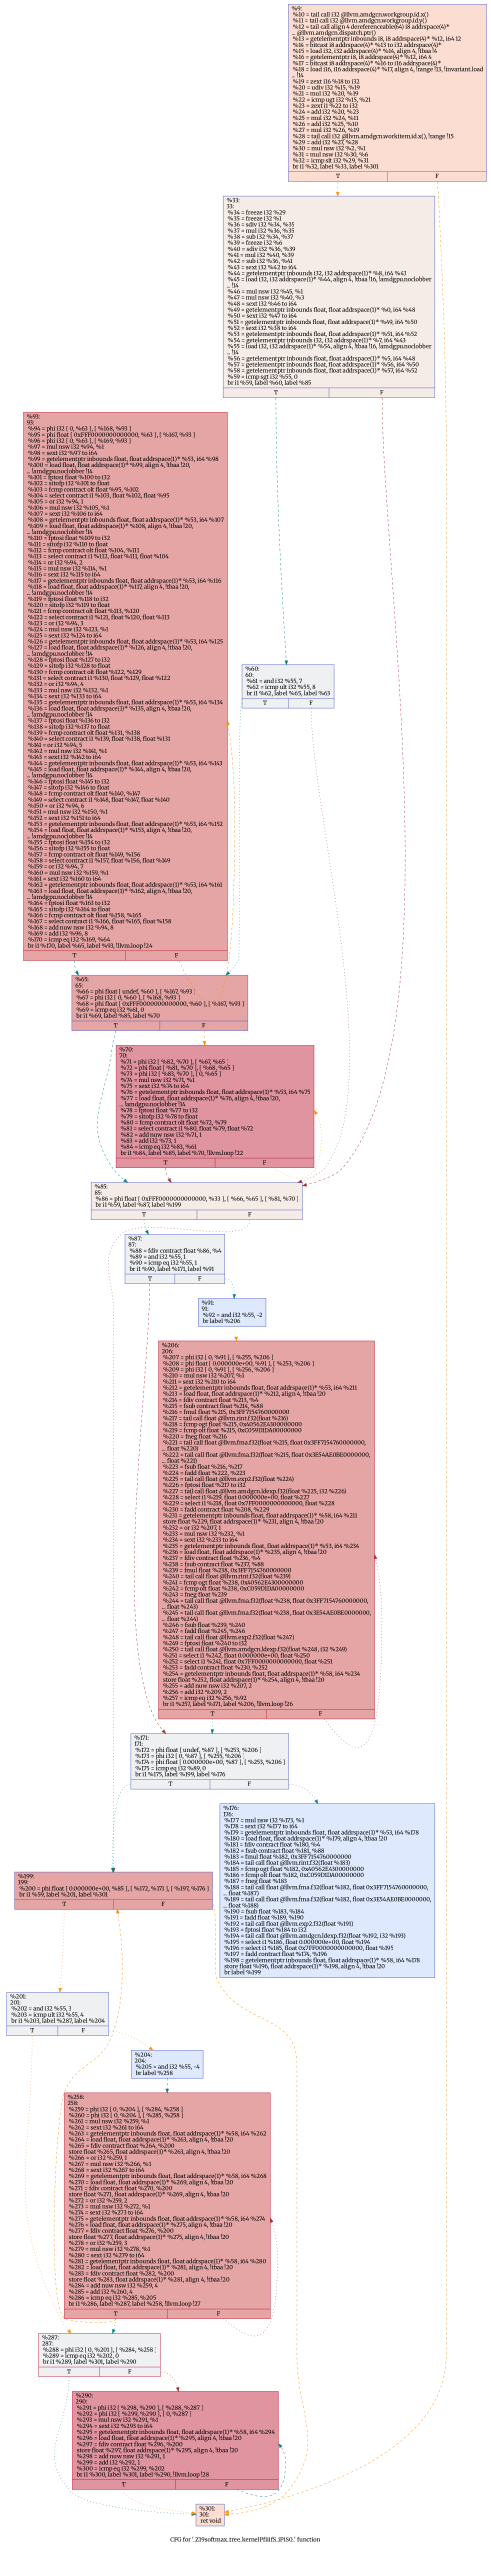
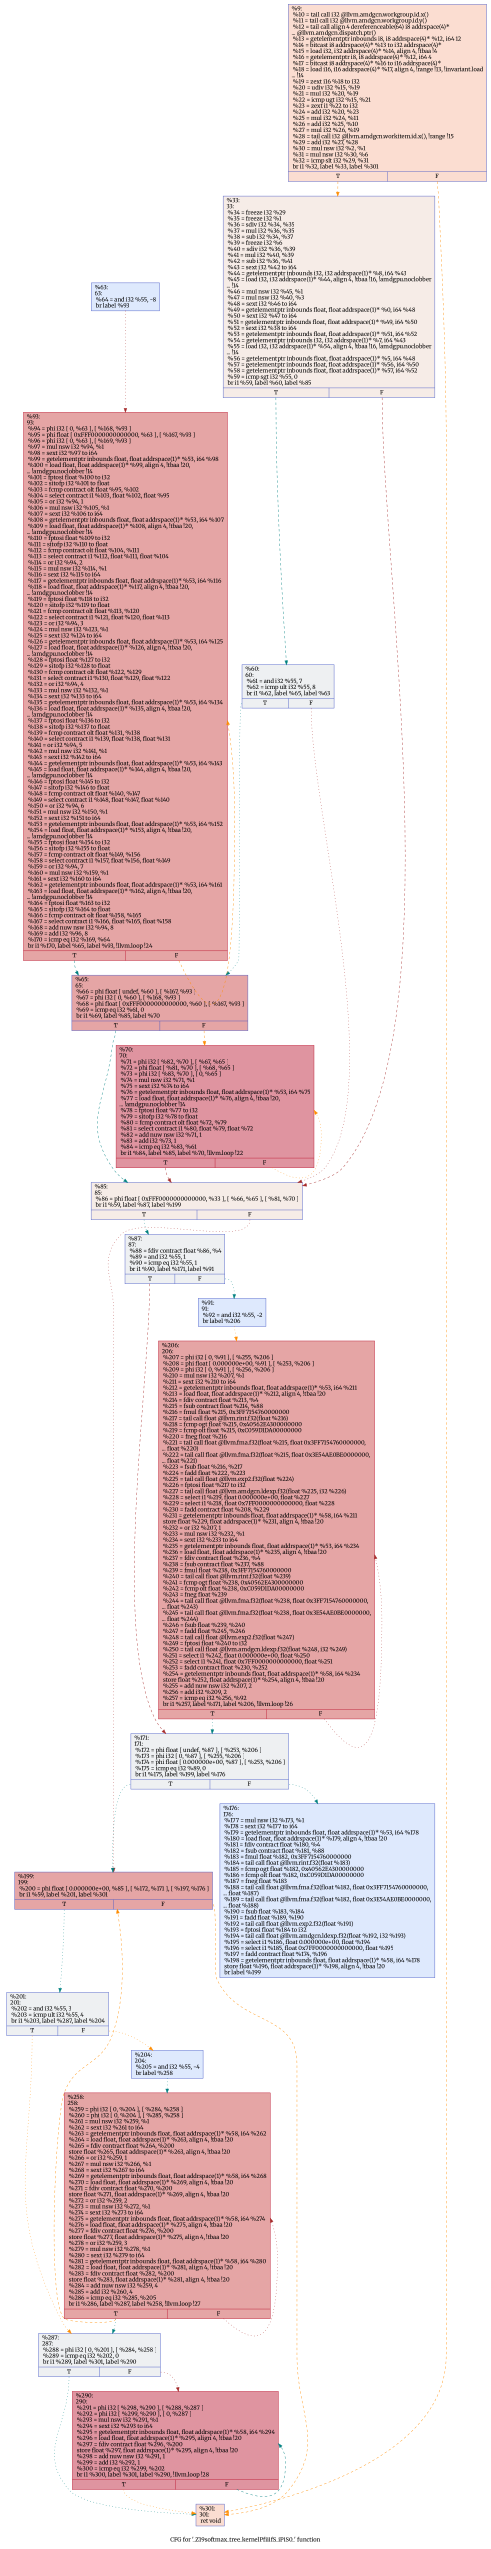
  digraph {
    fontname=Merriweather
    label="CFG for '_Z19softmax_tree_kernelPfiiifS_iPiS0_' function"
    node [color="#3d50c3ff" fillcolor="#d9dce170" fontname=Merriweather shape=record style=filled]
    edge [color=teal fontname=Merriweather style=dotted tailport=s0]
    n1 [fillcolor="#f7b39670" label="{%9:\l  %10 = tail call i32 @llvm.amdgcn.workgroup.id.x()\l  %11 = tail call i32 @llvm.amdgcn.workgroup.id.y()\l  %12 = tail call align 4 dereferenceable(64) i8 addrspace(4)*\l... @llvm.amdgcn.dispatch.ptr()\l  %13 = getelementptr inbounds i8, i8 addrspace(4)* %12, i64 12\l  %14 = bitcast i8 addrspace(4)* %13 to i32 addrspace(4)*\l  %15 = load i32, i32 addrspace(4)* %14, align 4, !tbaa !4\l  %16 = getelementptr i8, i8 addrspace(4)* %12, i64 4\l  %17 = bitcast i8 addrspace(4)* %16 to i16 addrspace(4)*\l  %18 = load i16, i16 addrspace(4)* %17, align 4, !range !13, !invariant.load\l... !14\l  %19 = zext i16 %18 to i32\l  %20 = udiv i32 %15, %19\l  %21 = mul i32 %20, %19\l  %22 = icmp ugt i32 %15, %21\l  %23 = zext i1 %22 to i32\l  %24 = add i32 %20, %23\l  %25 = mul i32 %24, %11\l  %26 = add i32 %25, %10\l  %27 = mul i32 %26, %19\l  %28 = tail call i32 @llvm.amdgcn.workitem.id.x(), !range !15\l  %29 = add i32 %27, %28\l  %30 = mul nsw i32 %2, %1\l  %31 = mul nsw i32 %30, %6\l  %32 = icmp slt i32 %29, %31\l  br i1 %32, label %33, label %301\l|{<s0>T|<s1>F}}"]
    n2 [fillcolor="#ead5c970" label="{%33:\l33:                                               \l  %34 = freeze i32 %29\l  %35 = freeze i32 %1\l  %36 = sdiv i32 %34, %35\l  %37 = mul i32 %36, %35\l  %38 = sub i32 %34, %37\l  %39 = freeze i32 %6\l  %40 = sdiv i32 %36, %39\l  %41 = mul i32 %40, %39\l  %42 = sub i32 %36, %41\l  %43 = sext i32 %42 to i64\l  %44 = getelementptr inbounds i32, i32 addrspace(1)* %8, i64 %43\l  %45 = load i32, i32 addrspace(1)* %44, align 4, !tbaa !16, !amdgpu.noclobber\l... !14\l  %46 = mul nsw i32 %45, %1\l  %47 = mul nsw i32 %40, %3\l  %48 = sext i32 %46 to i64\l  %49 = getelementptr inbounds float, float addrspace(1)* %0, i64 %48\l  %50 = sext i32 %47 to i64\l  %51 = getelementptr inbounds float, float addrspace(1)* %49, i64 %50\l  %52 = sext i32 %38 to i64\l  %53 = getelementptr inbounds float, float addrspace(1)* %51, i64 %52\l  %54 = getelementptr inbounds i32, i32 addrspace(1)* %7, i64 %43\l  %55 = load i32, i32 addrspace(1)* %54, align 4, !tbaa !16, !amdgpu.noclobber\l... !14\l  %56 = getelementptr inbounds float, float addrspace(1)* %5, i64 %48\l  %57 = getelementptr inbounds float, float addrspace(1)* %56, i64 %50\l  %58 = getelementptr inbounds float, float addrspace(1)* %57, i64 %52\l  %59 = icmp sgt i32 %55, 0\l  br i1 %59, label %60, label %85\l|{<s0>T|<s1>F}}"]
    n3 [fillcolor="#f7b39670" label="{%301:\l301:                                              \l  ret void\l}"]
    n4 [label="{%60:\l60:                                               \l  %61 = and i32 %55, 7\l  %62 = icmp ult i32 %55, 8\l  br i1 %62, label %65, label %63\l|{<s0>T|<s1>F}}"]
    n5 [fillcolor="#ead5c970" label="{%85:\l85:                                               \l  %86 = phi float [ 0xFFF0000000000000, %33 ], [ %66, %65 ], [ %81, %70 ]\l  br i1 %59, label %87, label %199\l|{<s0>T|<s1>F}}"]
    n6 [fillcolor="#c5333470" label="{%65:\l65:                                               \l  %66 = phi float [ undef, %60 ], [ %167, %93 ]\l  %67 = phi i32 [ 0, %60 ], [ %168, %93 ]\l  %68 = phi float [ 0xFFF0000000000000, %60 ], [ %167, %93 ]\l  %69 = icmp eq i32 %61, 0\l  br i1 %69, label %85, label %70\l|{<s0>T|<s1>F}}"]
    n7 [label="{%87:\l87:                                               \l  %88 = fdiv contract float %86, %4\l  %89 = and i32 %55, 1\l  %90 = icmp eq i32 %55, 1\l  br i1 %90, label %171, label %91\l|{<s0>T|<s1>F}}"]
    n8 [fillcolor="#c5333470" label="{%199:\l199:                                              \l  %200 = phi float [ 0.000000e+00, %85 ], [ %172, %171 ], [ %197, %176 ]\l  br i1 %59, label %201, label %301\l|{<s0>T|<s1>F}}"]
    n9 [color="#b70d28ff" fillcolor="#b70d2870" label="{%70:\l70:                                               \l  %71 = phi i32 [ %82, %70 ], [ %67, %65 ]\l  %72 = phi float [ %81, %70 ], [ %68, %65 ]\l  %73 = phi i32 [ %83, %70 ], [ 0, %65 ]\l  %74 = mul nsw i32 %71, %1\l  %75 = sext i32 %74 to i64\l  %76 = getelementptr inbounds float, float addrspace(1)* %53, i64 %75\l  %77 = load float, float addrspace(1)* %76, align 4, !tbaa !20,\l... !amdgpu.noclobber !14\l  %78 = fptosi float %77 to i32\l  %79 = sitofp i32 %78 to float\l  %80 = fcmp contract olt float %72, %79\l  %81 = select contract i1 %80, float %79, float %72\l  %82 = add nuw nsw i32 %71, 1\l  %83 = add i32 %73, 1\l  %84 = icmp eq i32 %83, %61\l  br i1 %84, label %85, label %70, !llvm.loop !22\l|{<s0>T|<s1>F}}"]
+   n10 [fillcolor="#b5cdfa70" label="{%63:\l63:                                               \l  %64 = and i32 %55, -8\l  br label %93\l}"]
    n11 [color="#b70d28ff" fillcolor="#c5333470" label="{%93:\l93:                                               \l  %94 = phi i32 [ 0, %63 ], [ %168, %93 ]\l  %95 = phi float [ 0xFFF0000000000000, %63 ], [ %167, %93 ]\l  %96 = phi i32 [ 0, %63 ], [ %169, %93 ]\l  %97 = mul nsw i32 %94, %1\l  %98 = sext i32 %97 to i64\l  %99 = getelementptr inbounds float, float addrspace(1)* %53, i64 %98\l  %100 = load float, float addrspace(1)* %99, align 4, !tbaa !20,\l... !amdgpu.noclobber !14\l  %101 = fptosi float %100 to i32\l  %102 = sitofp i32 %101 to float\l  %103 = fcmp contract olt float %95, %102\l  %104 = select contract i1 %103, float %102, float %95\l  %105 = or i32 %94, 1\l  %106 = mul nsw i32 %105, %1\l  %107 = sext i32 %106 to i64\l  %108 = getelementptr inbounds float, float addrspace(1)* %53, i64 %107\l  %109 = load float, float addrspace(1)* %108, align 4, !tbaa !20,\l... !amdgpu.noclobber !14\l  %110 = fptosi float %109 to i32\l  %111 = sitofp i32 %110 to float\l  %112 = fcmp contract olt float %104, %111\l  %113 = select contract i1 %112, float %111, float %104\l  %114 = or i32 %94, 2\l  %115 = mul nsw i32 %114, %1\l  %116 = sext i32 %115 to i64\l  %117 = getelementptr inbounds float, float addrspace(1)* %53, i64 %116\l  %118 = load float, float addrspace(1)* %117, align 4, !tbaa !20,\l... !amdgpu.noclobber !14\l  %119 = fptosi float %118 to i32\l  %120 = sitofp i32 %119 to float\l  %121 = fcmp contract olt float %113, %120\l  %122 = select contract i1 %121, float %120, float %113\l  %123 = or i32 %94, 3\l  %124 = mul nsw i32 %123, %1\l  %125 = sext i32 %124 to i64\l  %126 = getelementptr inbounds float, float addrspace(1)* %53, i64 %125\l  %127 = load float, float addrspace(1)* %126, align 4, !tbaa !20,\l... !amdgpu.noclobber !14\l  %128 = fptosi float %127 to i32\l  %129 = sitofp i32 %128 to float\l  %130 = fcmp contract olt float %122, %129\l  %131 = select contract i1 %130, float %129, float %122\l  %132 = or i32 %94, 4\l  %133 = mul nsw i32 %132, %1\l  %134 = sext i32 %133 to i64\l  %135 = getelementptr inbounds float, float addrspace(1)* %53, i64 %134\l  %136 = load float, float addrspace(1)* %135, align 4, !tbaa !20,\l... !amdgpu.noclobber !14\l  %137 = fptosi float %136 to i32\l  %138 = sitofp i32 %137 to float\l  %139 = fcmp contract olt float %131, %138\l  %140 = select contract i1 %139, float %138, float %131\l  %141 = or i32 %94, 5\l  %142 = mul nsw i32 %141, %1\l  %143 = sext i32 %142 to i64\l  %144 = getelementptr inbounds float, float addrspace(1)* %53, i64 %143\l  %145 = load float, float addrspace(1)* %144, align 4, !tbaa !20,\l... !amdgpu.noclobber !14\l  %146 = fptosi float %145 to i32\l  %147 = sitofp i32 %146 to float\l  %148 = fcmp contract olt float %140, %147\l  %149 = select contract i1 %148, float %147, float %140\l  %150 = or i32 %94, 6\l  %151 = mul nsw i32 %150, %1\l  %152 = sext i32 %151 to i64\l  %153 = getelementptr inbounds float, float addrspace(1)* %53, i64 %152\l  %154 = load float, float addrspace(1)* %153, align 4, !tbaa !20,\l... !amdgpu.noclobber !14\l  %155 = fptosi float %154 to i32\l  %156 = sitofp i32 %155 to float\l  %157 = fcmp contract olt float %149, %156\l  %158 = select contract i1 %157, float %156, float %149\l  %159 = or i32 %94, 7\l  %160 = mul nsw i32 %159, %1\l  %161 = sext i32 %160 to i64\l  %162 = getelementptr inbounds float, float addrspace(1)* %53, i64 %161\l  %163 = load float, float addrspace(1)* %162, align 4, !tbaa !20,\l... !amdgpu.noclobber !14\l  %164 = fptosi float %163 to i32\l  %165 = sitofp i32 %164 to float\l  %166 = fcmp contract olt float %158, %165\l  %167 = select contract i1 %166, float %165, float %158\l  %168 = add nuw nsw i32 %94, 8\l  %169 = add i32 %96, 8\l  %170 = icmp eq i32 %169, %64\l  br i1 %170, label %65, label %93, !llvm.loop !24\l|{<s0>T|<s1>F}}"]
    n12 [label="{%171:\l171:                                              \l  %172 = phi float [ undef, %87 ], [ %253, %206 ]\l  %173 = phi i32 [ 0, %87 ], [ %255, %206 ]\l  %174 = phi float [ 0.000000e+00, %87 ], [ %253, %206 ]\l  %175 = icmp eq i32 %89, 0\l  br i1 %175, label %199, label %176\l|{<s0>T|<s1>F}}"]
    n13 [fillcolor="#b5cdfa70" label="{%91:\l91:                                               \l  %92 = and i32 %55, -2\l  br label %206\l}"]
    n14 [label="{%201:\l201:                                              \l  %202 = and i32 %55, 3\l  %203 = icmp ult i32 %55, 4\l  br i1 %203, label %287, label %204\l|{<s0>T|<s1>F}}"]
    n15 [fillcolor="#b5cdfa70" label="{%176:\l176:                                              \l  %177 = mul nsw i32 %173, %1\l  %178 = sext i32 %177 to i64\l  %179 = getelementptr inbounds float, float addrspace(1)* %53, i64 %178\l  %180 = load float, float addrspace(1)* %179, align 4, !tbaa !20\l  %181 = fdiv contract float %180, %4\l  %182 = fsub contract float %181, %88\l  %183 = fmul float %182, 0x3FF7154760000000\l  %184 = tail call float @llvm.rint.f32(float %183)\l  %185 = fcmp ogt float %182, 0x40562E4300000000\l  %186 = fcmp olt float %182, 0xC059D1DA00000000\l  %187 = fneg float %183\l  %188 = tail call float @llvm.fma.f32(float %182, float 0x3FF7154760000000,\l... float %187)\l  %189 = tail call float @llvm.fma.f32(float %182, float 0x3E54AE0BE0000000,\l... float %188)\l  %190 = fsub float %183, %184\l  %191 = fadd float %189, %190\l  %192 = tail call float @llvm.exp2.f32(float %191)\l  %193 = fptosi float %184 to i32\l  %194 = tail call float @llvm.amdgcn.ldexp.f32(float %192, i32 %193)\l  %195 = select i1 %186, float 0.000000e+00, float %194\l  %196 = select i1 %185, float 0x7FF0000000000000, float %195\l  %197 = fadd contract float %174, %196\l  %198 = getelementptr inbounds float, float addrspace(1)* %58, i64 %178\l  store float %196, float addrspace(1)* %198, align 4, !tbaa !20\l  br label %199\l}"]
    n16 [color="#b70d28ff" fillcolor="#c5333470" label="{%206:\l206:                                              \l  %207 = phi i32 [ 0, %91 ], [ %255, %206 ]\l  %208 = phi float [ 0.000000e+00, %91 ], [ %253, %206 ]\l  %209 = phi i32 [ 0, %91 ], [ %256, %206 ]\l  %210 = mul nsw i32 %207, %1\l  %211 = sext i32 %210 to i64\l  %212 = getelementptr inbounds float, float addrspace(1)* %53, i64 %211\l  %213 = load float, float addrspace(1)* %212, align 4, !tbaa !20\l  %214 = fdiv contract float %213, %4\l  %215 = fsub contract float %214, %88\l  %216 = fmul float %215, 0x3FF7154760000000\l  %217 = tail call float @llvm.rint.f32(float %216)\l  %218 = fcmp ogt float %215, 0x40562E4300000000\l  %219 = fcmp olt float %215, 0xC059D1DA00000000\l  %220 = fneg float %216\l  %221 = tail call float @llvm.fma.f32(float %215, float 0x3FF7154760000000,\l... float %220)\l  %222 = tail call float @llvm.fma.f32(float %215, float 0x3E54AE0BE0000000,\l... float %221)\l  %223 = fsub float %216, %217\l  %224 = fadd float %222, %223\l  %225 = tail call float @llvm.exp2.f32(float %224)\l  %226 = fptosi float %217 to i32\l  %227 = tail call float @llvm.amdgcn.ldexp.f32(float %225, i32 %226)\l  %228 = select i1 %219, float 0.000000e+00, float %227\l  %229 = select i1 %218, float 0x7FF0000000000000, float %228\l  %230 = fadd contract float %208, %229\l  %231 = getelementptr inbounds float, float addrspace(1)* %58, i64 %211\l  store float %229, float addrspace(1)* %231, align 4, !tbaa !20\l  %232 = or i32 %207, 1\l  %233 = mul nsw i32 %232, %1\l  %234 = sext i32 %233 to i64\l  %235 = getelementptr inbounds float, float addrspace(1)* %53, i64 %234\l  %236 = load float, float addrspace(1)* %235, align 4, !tbaa !20\l  %237 = fdiv contract float %236, %4\l  %238 = fsub contract float %237, %88\l  %239 = fmul float %238, 0x3FF7154760000000\l  %240 = tail call float @llvm.rint.f32(float %239)\l  %241 = fcmp ogt float %238, 0x40562E4300000000\l  %242 = fcmp olt float %238, 0xC059D1DA00000000\l  %243 = fneg float %239\l  %244 = tail call float @llvm.fma.f32(float %238, float 0x3FF7154760000000,\l... float %243)\l  %245 = tail call float @llvm.fma.f32(float %238, float 0x3E54AE0BE0000000,\l... float %244)\l  %246 = fsub float %239, %240\l  %247 = fadd float %245, %246\l  %248 = tail call float @llvm.exp2.f32(float %247)\l  %249 = fptosi float %240 to i32\l  %250 = tail call float @llvm.amdgcn.ldexp.f32(float %248, i32 %249)\l  %251 = select i1 %242, float 0.000000e+00, float %250\l  %252 = select i1 %241, float 0x7FF0000000000000, float %251\l  %253 = fadd contract float %230, %252\l  %254 = getelementptr inbounds float, float addrspace(1)* %58, i64 %234\l  store float %252, float addrspace(1)* %254, align 4, !tbaa !20\l  %255 = add nuw nsw i32 %207, 2\l  %256 = add i32 %209, 2\l  %257 = icmp eq i32 %256, %92\l  br i1 %257, label %171, label %206, !llvm.loop !26\l|{<s0>T|<s1>F}}"]
-   n17 [color="#b70d28ff" label="{%287:\l287:                                              \l  %288 = phi i32 [ 0, %201 ], [ %284, %258 ]\l  %289 = icmp eq i32 %202, 0\l  br i1 %289, label %301, label %290\l|{<s0>T|<s1>F}}"]
+   n17 [label="{%287:\l287:                                              \l  %288 = phi i32 [ 0, %201 ], [ %284, %258 ]\l  %289 = icmp eq i32 %202, 0\l  br i1 %289, label %301, label %290\l|{<s0>T|<s1>F}}"]
    n18 [fillcolor="#b5cdfa70" label="{%204:\l204:                                              \l  %205 = and i32 %55, -4\l  br label %258\l}"]
    n19 [color="#b70d28ff" fillcolor="#b70d2870" label="{%290:\l290:                                              \l  %291 = phi i32 [ %298, %290 ], [ %288, %287 ]\l  %292 = phi i32 [ %299, %290 ], [ 0, %287 ]\l  %293 = mul nsw i32 %291, %1\l  %294 = sext i32 %293 to i64\l  %295 = getelementptr inbounds float, float addrspace(1)* %58, i64 %294\l  %296 = load float, float addrspace(1)* %295, align 4, !tbaa !20\l  %297 = fdiv contract float %296, %200\l  store float %297, float addrspace(1)* %295, align 4, !tbaa !20\l  %298 = add nuw nsw i32 %291, 1\l  %299 = add i32 %292, 1\l  %300 = icmp eq i32 %299, %202\l  br i1 %300, label %301, label %290, !llvm.loop !28\l|{<s0>T|<s1>F}}"]
    n20 [color="#b70d28ff" fillcolor="#c5333470" label="{%258:\l258:                                              \l  %259 = phi i32 [ 0, %204 ], [ %284, %258 ]\l  %260 = phi i32 [ 0, %204 ], [ %285, %258 ]\l  %261 = mul nsw i32 %259, %1\l  %262 = sext i32 %261 to i64\l  %263 = getelementptr inbounds float, float addrspace(1)* %58, i64 %262\l  %264 = load float, float addrspace(1)* %263, align 4, !tbaa !20\l  %265 = fdiv contract float %264, %200\l  store float %265, float addrspace(1)* %263, align 4, !tbaa !20\l  %266 = or i32 %259, 1\l  %267 = mul nsw i32 %266, %1\l  %268 = sext i32 %267 to i64\l  %269 = getelementptr inbounds float, float addrspace(1)* %58, i64 %268\l  %270 = load float, float addrspace(1)* %269, align 4, !tbaa !20\l  %271 = fdiv contract float %270, %200\l  store float %271, float addrspace(1)* %269, align 4, !tbaa !20\l  %272 = or i32 %259, 2\l  %273 = mul nsw i32 %272, %1\l  %274 = sext i32 %273 to i64\l  %275 = getelementptr inbounds float, float addrspace(1)* %58, i64 %274\l  %276 = load float, float addrspace(1)* %275, align 4, !tbaa !20\l  %277 = fdiv contract float %276, %200\l  store float %277, float addrspace(1)* %275, align 4, !tbaa !20\l  %278 = or i32 %259, 3\l  %279 = mul nsw i32 %278, %1\l  %280 = sext i32 %279 to i64\l  %281 = getelementptr inbounds float, float addrspace(1)* %58, i64 %280\l  %282 = load float, float addrspace(1)* %281, align 4, !tbaa !20\l  %283 = fdiv contract float %282, %200\l  store float %283, float addrspace(1)* %281, align 4, !tbaa !20\l  %284 = add nuw nsw i32 %259, 4\l  %285 = add i32 %260, 4\l  %286 = icmp eq i32 %285, %205\l  br i1 %286, label %287, label %258, !llvm.loop !27\l|{<s0>T|<s1>F}}"]
    n1 -> n2 [color=darkorange style=dashed]
    n1 -> n3 [color=darkorange style=dashed tailport=s1]
    n2 -> n4 [style=dashed]
    n2 -> n5 [color=brown style=dashed tailport=s1]
    n4 -> n5 [color=brown tailport=s1]
    n4 -> n6
    n5 -> n7
    n5 -> n8 [color=brown tailport=s1]
    n6 -> n5 [style=dashed]
    n6 -> n9 [color=darkorange style=dashed tailport=s1]
    n7 -> n12 [color=brown style=dashed]
    n7 -> n13 [tailport=s1]
    n8 -> n3 [color=darkorange style=dashed tailport=s1]
-   n8 -> n14 [color=darkorange]
+   n8 -> n14
    n9 -> n5 [color=brown style=dashed]
    n9 -> n9 [color=darkorange tailport=s1]
+   n10 -> n11 [color=brown]
    n11 -> n6 [style=dashed]
    n11 -> n11 [color=darkorange style=dashed tailport=s1]
    n12 -> n8
    n12 -> n15 [tailport=s1]
    n13 -> n16 [color=darkorange]
    n14 -> n17 [color=darkorange]
    n14 -> n18 [color=darkorange tailport=s1]
    n16 -> n12
    n16 -> n16 [color=brown tailport=s1]
    n17 -> n3
    n17 -> n19 [color=brown tailport=s1]
-   n18 -> n20 [style=dashed]
+   n18 -> n20
    n19 -> n3 [color=darkorange]
    n19 -> n19 [style=dashed tailport=s1]
    n20 -> n8 [color=darkorange style=dashed]
    n20 -> n17
    n20 -> n20 [color=brown tailport=s1]
  }
